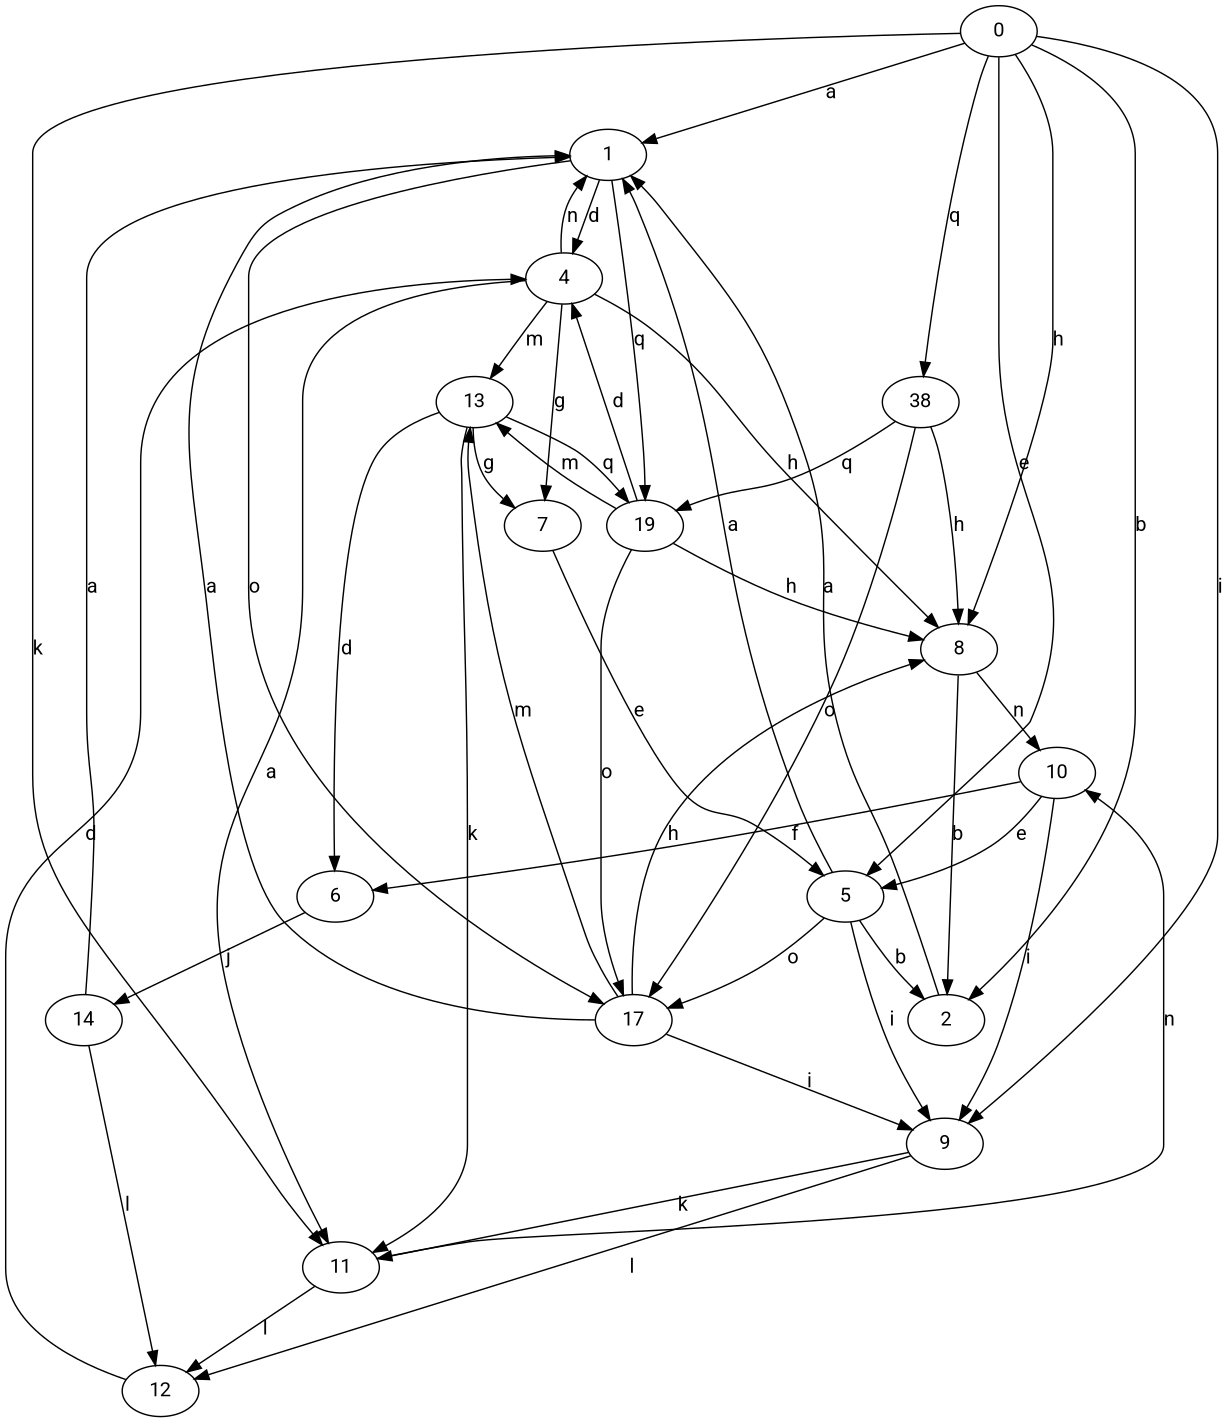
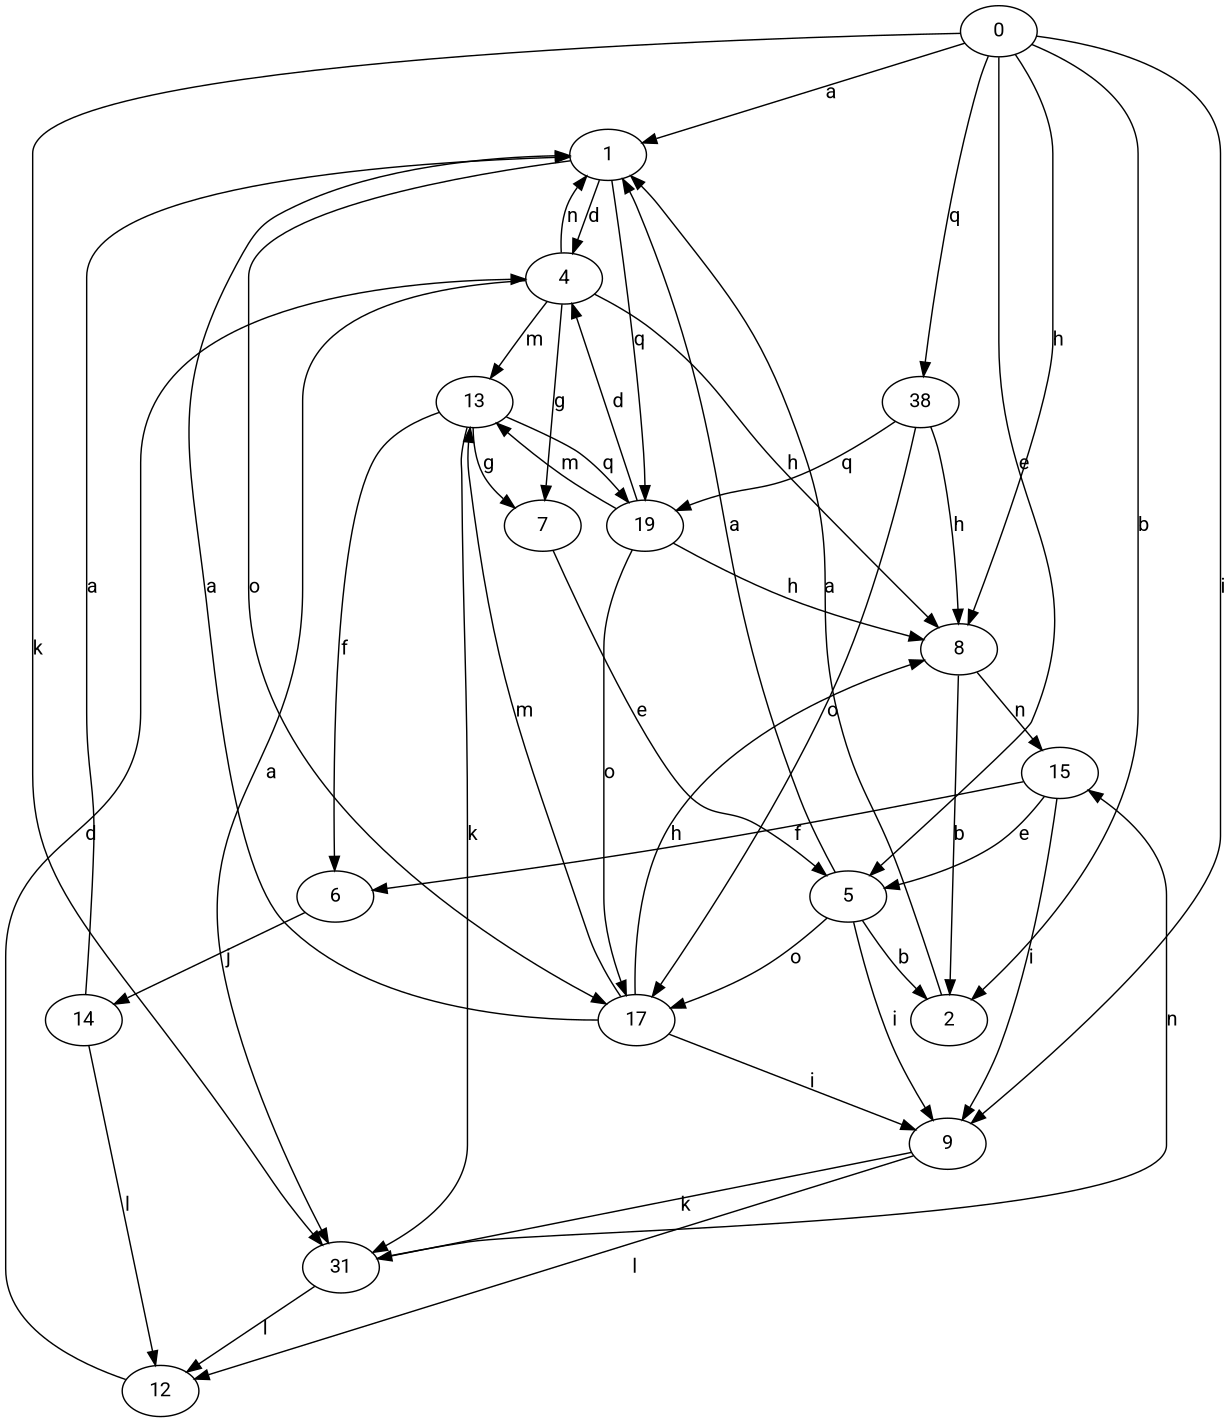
  strict digraph {
    fontname=Roboto
    node [fontname=Roboto]
    edge [fontname=Roboto]
    1
    4
    17
    19
    7
    8
-   11
+   11 [label=31]
    13
    9
    2
    5
-   15 [label=10]
+   15
    12
    6
    n15 [label=14]
    n16 [label=38]
    0
    1 -> 4 [label=d]
    1 -> 17 [label=o]
    1 -> 19 [label=q]
    4 -> 1 [label=n]
    4 -> 7 [label=g]
    4 -> 8 [label=h]
    4 -> 11 [label=a]
    4 -> 13 [label=m]
    17 -> 1 [label=a]
    17 -> 8 [label=h]
    17 -> 13 [label=m]
    17 -> 9 [label=i]
    19 -> 4 [label=d]
    19 -> 17 [label=o]
    19 -> 8 [label=h]
    19 -> 13 [label=m]
    7 -> 5 [label=e]
    8 -> 2 [label=b]
    8 -> 15 [label=n]
    11 -> 15 [label=n]
    11 -> 12 [label=l]
    13 -> 19 [label=q]
    13 -> 7 [label=g]
    13 -> 11 [label=k]
-   13 -> 6 [label=d]
+   13 -> 6 [label=f]
    9 -> 11 [label=k]
    9 -> 12 [label=l]
    2 -> 1 [label=a]
    5 -> 1 [label=a]
    5 -> 17 [label=o]
    5 -> 9 [label=i]
    5 -> 2 [label=b]
    15 -> 9 [label=i]
    15 -> 5 [label=e]
    15 -> 6 [label=f]
    12 -> 4 [label=d]
    6 -> n15 [label=j]
    n15 -> 1 [label=a]
    n15 -> 12 [label=l]
    n16 -> 17 [label=o]
    n16 -> 19 [label=q]
    n16 -> 8 [label=h]
    0 -> 1 [label=a]
    0 -> 8 [label=h]
    0 -> 11 [label=k]
    0 -> 9 [label=i]
    0 -> 2 [label=b]
    0 -> 5 [label=e]
    0 -> n16 [label=q]
  }
